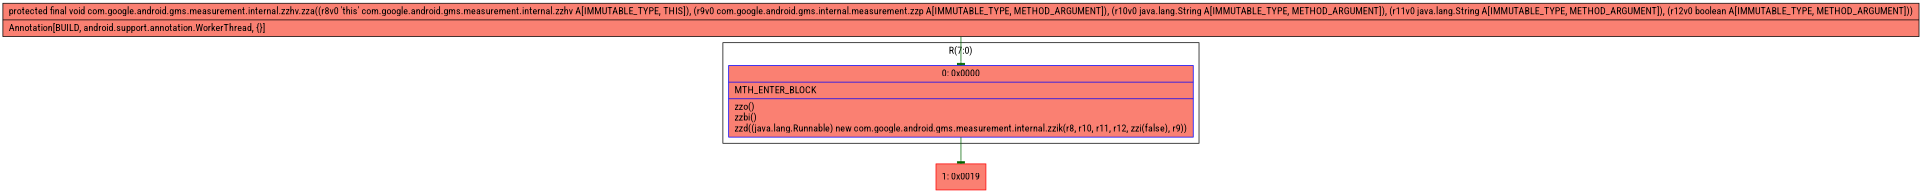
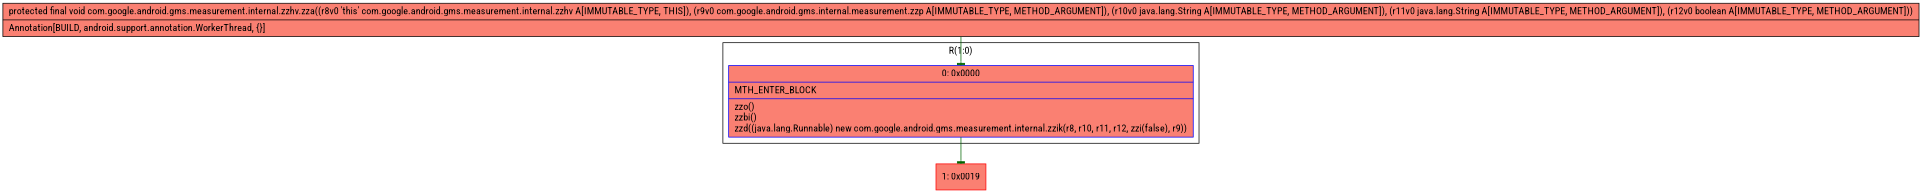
  digraph {
    fontname="Roboto Condensed"
    node [shape=record style=filled fillcolor=salmon fontname="Roboto Condensed"]
    edge [color=darkgreen arrowhead=tee fontname="Roboto Condensed"]
    n1 [color=blue label="{0\:\ 0x0000|MTH_ENTER_BLOCK\l|zzo()\lzzbi()\lzzd((java.lang.Runnable) new com.google.android.gms.measurement.internal.zzik(r8, r10, r11, r12, zzi(false), r9))\l}"]
    n2 [color=red label="{1\:\ 0x0019}"]
    n3 [label="{protected final void com.google.android.gms.measurement.internal.zzhv.zza((r8v0 'this' com.google.android.gms.measurement.internal.zzhv A[IMMUTABLE_TYPE, THIS]), (r9v0 com.google.android.gms.internal.measurement.zzp A[IMMUTABLE_TYPE, METHOD_ARGUMENT]), (r10v0 java.lang.String A[IMMUTABLE_TYPE, METHOD_ARGUMENT]), (r11v0 java.lang.String A[IMMUTABLE_TYPE, METHOD_ARGUMENT]), (r12v0 boolean A[IMMUTABLE_TYPE, METHOD_ARGUMENT]))  | Annotation[BUILD, android.support.annotation.WorkerThread, \{\}]\l}"]
    subgraph cluster_1 {
-     label="R(7:0)"
+     label="R(1:0)"
      n1
    }
    n1 -> n2
    n3 -> n1
  }
